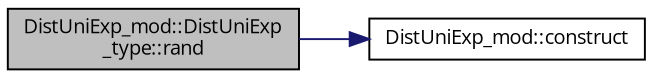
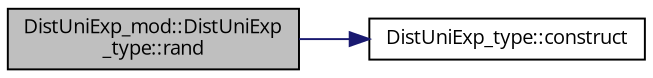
  digraph {
    rankdir=LR
    fontname="Open Sans"
    node [color=black fontname="Open Sans" fontsize=10 shape=record style=filled]
    n1 [fillcolor=grey75 fontcolor=black height=0.2 label="DistUniExp_mod::DistUniExp\l_type::rand" width=0.4]
-   n2 [fillcolor=white height=0.2 label="DistUniExp_mod::construct" width=0.4]
+   n2 [fillcolor=white height=0.2 label="DistUniExp_type::construct" width=0.4]
    n1 -> n2 [color=midnightblue fontname="Open Sans" fontsize=10 labelfontname=Helvetica labelfontsize=10 style=solid]
  }
